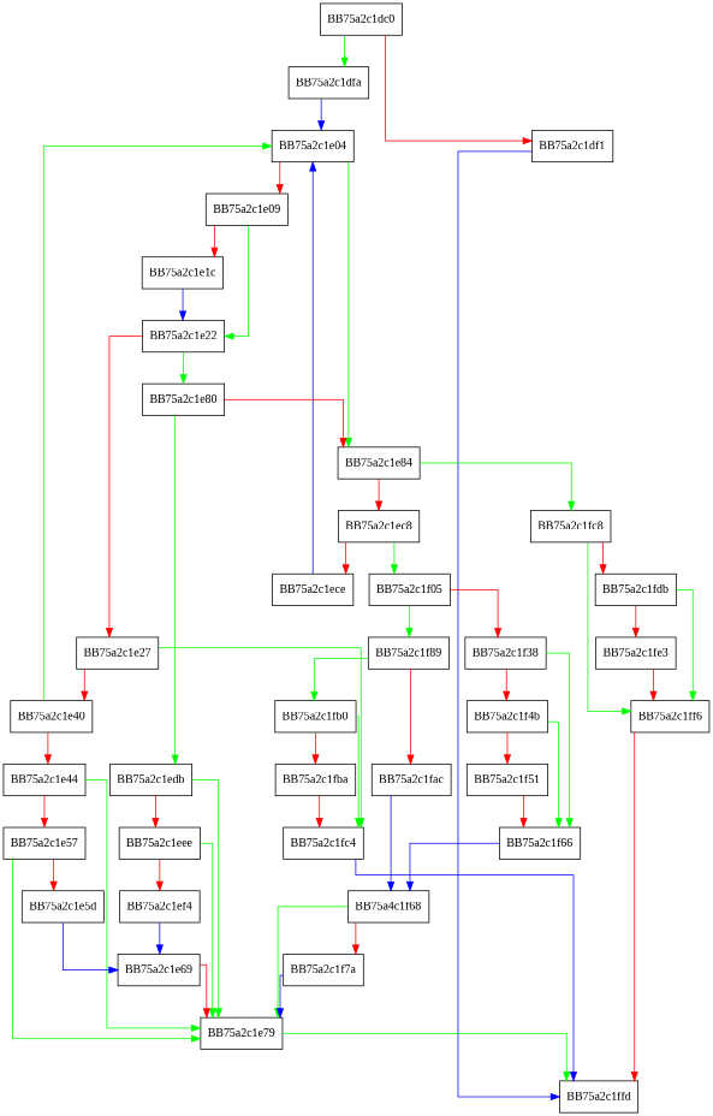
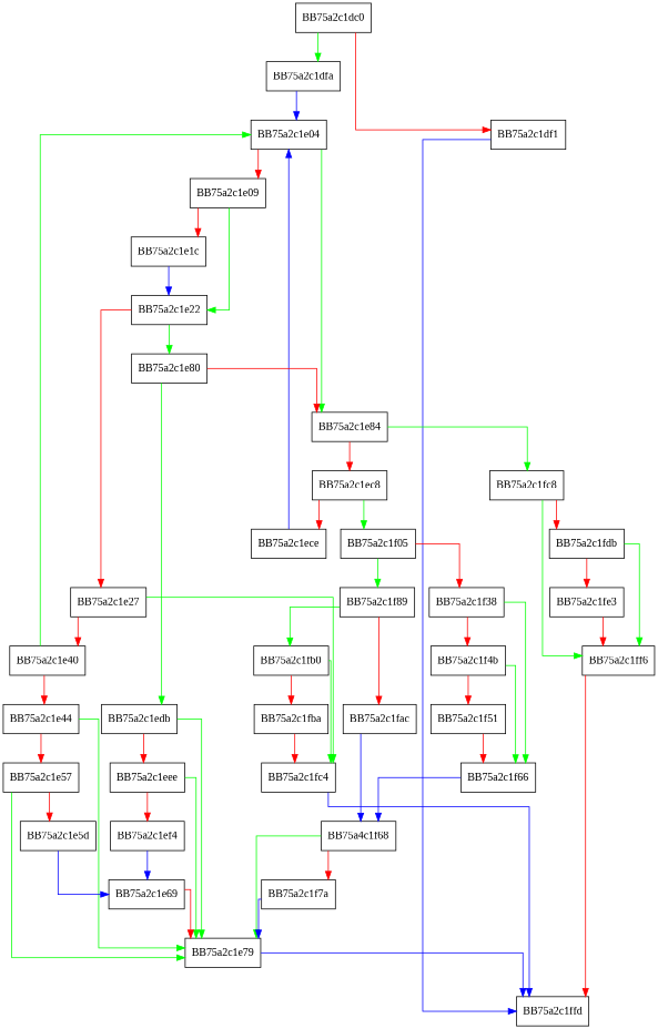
  digraph {
    fontname="Liberation Serif"
    splines=ortho
    node [fontname="Liberation Serif" shape=box]
    edge [color=red fontname="Liberation Serif"]
    BB75a2c1dc0
    BB75a2c1dfa
    BB75a2c1df1
    BB75a2c1e04
    BB75a2c1ffd
    BB75a2c1e84
    BB75a2c1e09
    BB75a2c1fc8
    BB75a2c1ec8
    BB75a2c1e22
    BB75a2c1e1c
    BB75a2c1ff6
    BB75a2c1fdb
    BB75a2c1f05
    BB75a2c1ece
    BB75a2c1e80
    BB75a2c1e27
    BB75a2c1edb
    BB75a2c1fc4
    BB75a2c1e40
    BB75a2c1e79
    BB75a2c1eee
    BB75a2c1e44
    BB75a2c1e57
    BB75a2c1e5d
    BB75a2c1e69
    BB75a2c1ef4
    n28 [label=BB75a2c1fe3]
    BB75a2c1f89
    BB75a2c1f38
    BB75a2c1fb0
    BB75a2c1fac
    BB75a2c1f66
    BB75a2c1f4b
    BB75a2c1fba
    n36 [label=BB75a4c1f68]
    BB75a2c1f51
    BB75a2c1f7a
    BB75a2c1dc0 -> BB75a2c1dfa [color=green]
    BB75a2c1dc0 -> BB75a2c1df1
    BB75a2c1dfa -> BB75a2c1e04 [color=blue]
    BB75a2c1df1 -> BB75a2c1ffd [color=blue]
    BB75a2c1e04 -> BB75a2c1e84 [color=green]
    BB75a2c1e04 -> BB75a2c1e09
    BB75a2c1e84 -> BB75a2c1fc8 [color=green]
    BB75a2c1e84 -> BB75a2c1ec8
    BB75a2c1e09 -> BB75a2c1e22 [color=green]
    BB75a2c1e09 -> BB75a2c1e1c
    BB75a2c1fc8 -> BB75a2c1ff6 [color=green]
    BB75a2c1fc8 -> BB75a2c1fdb
    BB75a2c1ec8 -> BB75a2c1f05 [color=green]
    BB75a2c1ec8 -> BB75a2c1ece
    BB75a2c1e22 -> BB75a2c1e80 [color=green]
    BB75a2c1e22 -> BB75a2c1e27
    BB75a2c1e1c -> BB75a2c1e22 [color=blue]
    BB75a2c1ff6 -> BB75a2c1ffd
    BB75a2c1fdb -> BB75a2c1ff6 [color=green]
    BB75a2c1fdb -> n28
    BB75a2c1f05 -> BB75a2c1f89 [color=green]
    BB75a2c1f05 -> BB75a2c1f38
    BB75a2c1ece -> BB75a2c1e04 [color=blue]
    BB75a2c1e80 -> BB75a2c1e84
    BB75a2c1e80 -> BB75a2c1edb [color=green]
    BB75a2c1e27 -> BB75a2c1fc4 [color=green]
    BB75a2c1e27 -> BB75a2c1e40
    BB75a2c1edb -> BB75a2c1e79 [color=green]
    BB75a2c1edb -> BB75a2c1eee
    BB75a2c1fc4 -> BB75a2c1ffd [color=blue]
    BB75a2c1e40 -> BB75a2c1e04 [color=green]
    BB75a2c1e40 -> BB75a2c1e44
-   BB75a2c1e79 -> BB75a2c1ffd [color=green]
+   BB75a2c1e79 -> BB75a2c1ffd [color=blue]
    BB75a2c1eee -> BB75a2c1e79 [color=green]
    BB75a2c1eee -> BB75a2c1ef4
    BB75a2c1e44 -> BB75a2c1e79 [color=green]
    BB75a2c1e44 -> BB75a2c1e57
    BB75a2c1e57 -> BB75a2c1e79 [color=green]
    BB75a2c1e57 -> BB75a2c1e5d
    BB75a2c1e5d -> BB75a2c1e69 [color=blue]
    BB75a2c1e69 -> BB75a2c1e79
    BB75a2c1ef4 -> BB75a2c1e69 [color=blue]
    n28 -> BB75a2c1ff6
    BB75a2c1f89 -> BB75a2c1fb0 [color=green]
    BB75a2c1f89 -> BB75a2c1fac
    BB75a2c1f38 -> BB75a2c1f66 [color=green]
    BB75a2c1f38 -> BB75a2c1f4b
    BB75a2c1fb0 -> BB75a2c1fc4 [color=green]
    BB75a2c1fb0 -> BB75a2c1fba
    BB75a2c1fac -> n36 [color=blue]
    BB75a2c1f66 -> n36 [color=blue]
    BB75a2c1f4b -> BB75a2c1f66 [color=green]
    BB75a2c1f4b -> BB75a2c1f51
    BB75a2c1fba -> BB75a2c1fc4
    n36 -> BB75a2c1e79 [color=green]
    n36 -> BB75a2c1f7a
    BB75a2c1f51 -> BB75a2c1f66
    BB75a2c1f7a -> BB75a2c1e79 [color=blue]
  }
